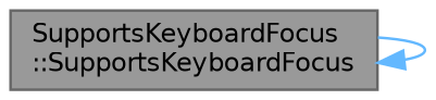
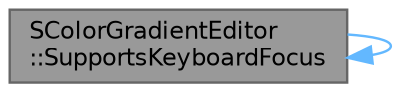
  digraph {
    rankdir=TB
-   n1 [color=gray40 fillcolor=grey60 fontcolor=black fontname=Helvetica fontsize=10 height=0.2 label="SupportsKeyboardFocus\l::SupportsKeyboardFocus" shape=box style=filled width=0.4]
+   n1 [color=gray40 fillcolor=grey60 fontcolor=black fontname=Helvetica fontsize=10 height=0.2 label="SColorGradientEditor\l::SupportsKeyboardFocus" shape=box style=filled width=0.4]
    n1 -> n1 [color=steelblue1 fontname=Helvetica fontsize=10 labelfontname=Helvetica labelfontsize=10 style=solid]
  }
